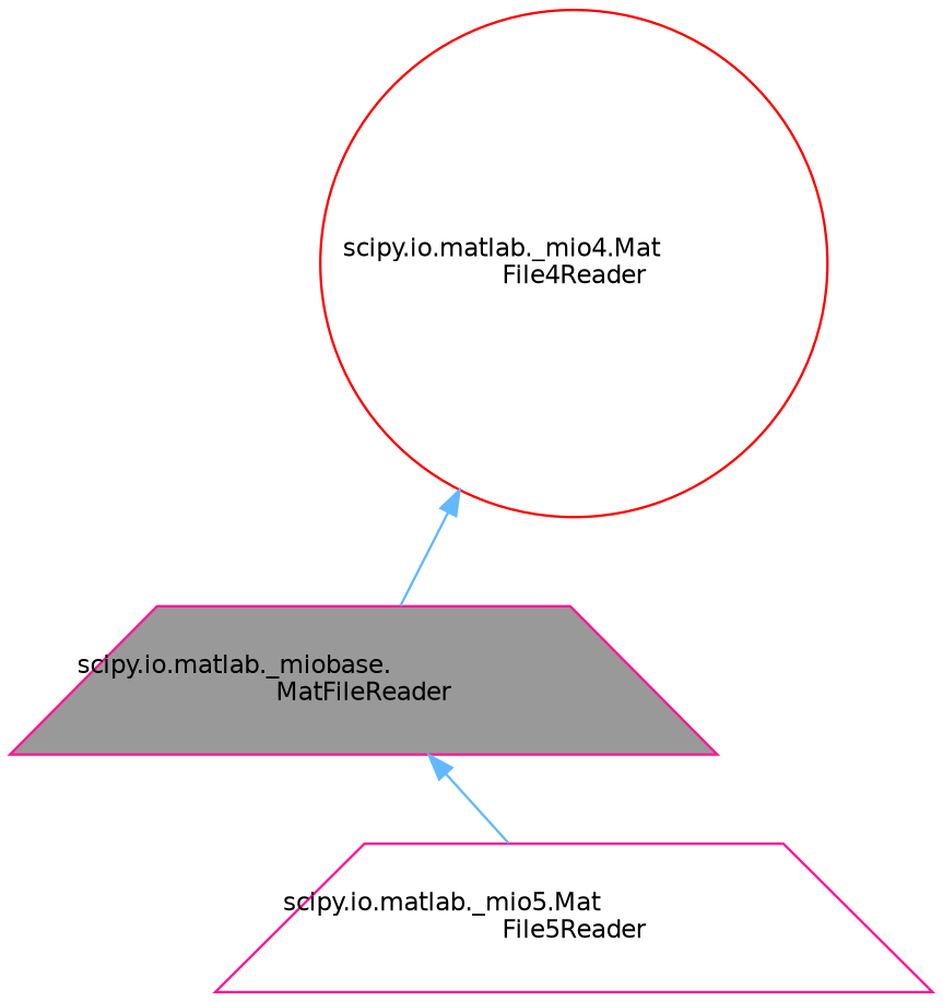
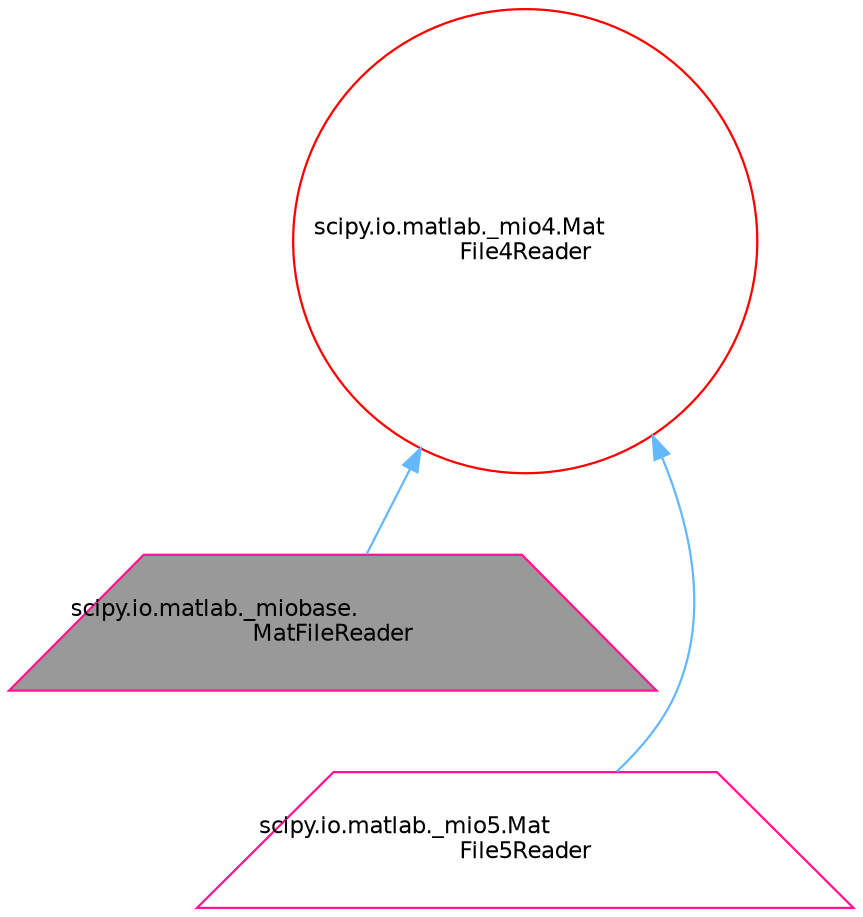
  digraph {
    node [color=deeppink fillcolor=white fontname=Helvetica fontsize=10 shape=trapezium style=filled]
    edge [color=steelblue1 dir=back fontname=Helvetica fontsize=10 labelfontname=Helvetica labelfontsize=10 style=solid]
    n1 [fillcolor=grey60 fontcolor=black height=0.2 label="scipy.io.matlab._miobase.\lMatFileReader" width=0.4]
    n2 [height=0.2 label="scipy.io.matlab._mio5.Mat\lFile5Reader" width=0.4]
    n3 [color=red height=0.2 label="scipy.io.matlab._mio4.Mat\lFile4Reader" shape=circle width=0.4]
-   n1 -> n2
+   n3 -> n2
    n3 -> n1
  }
